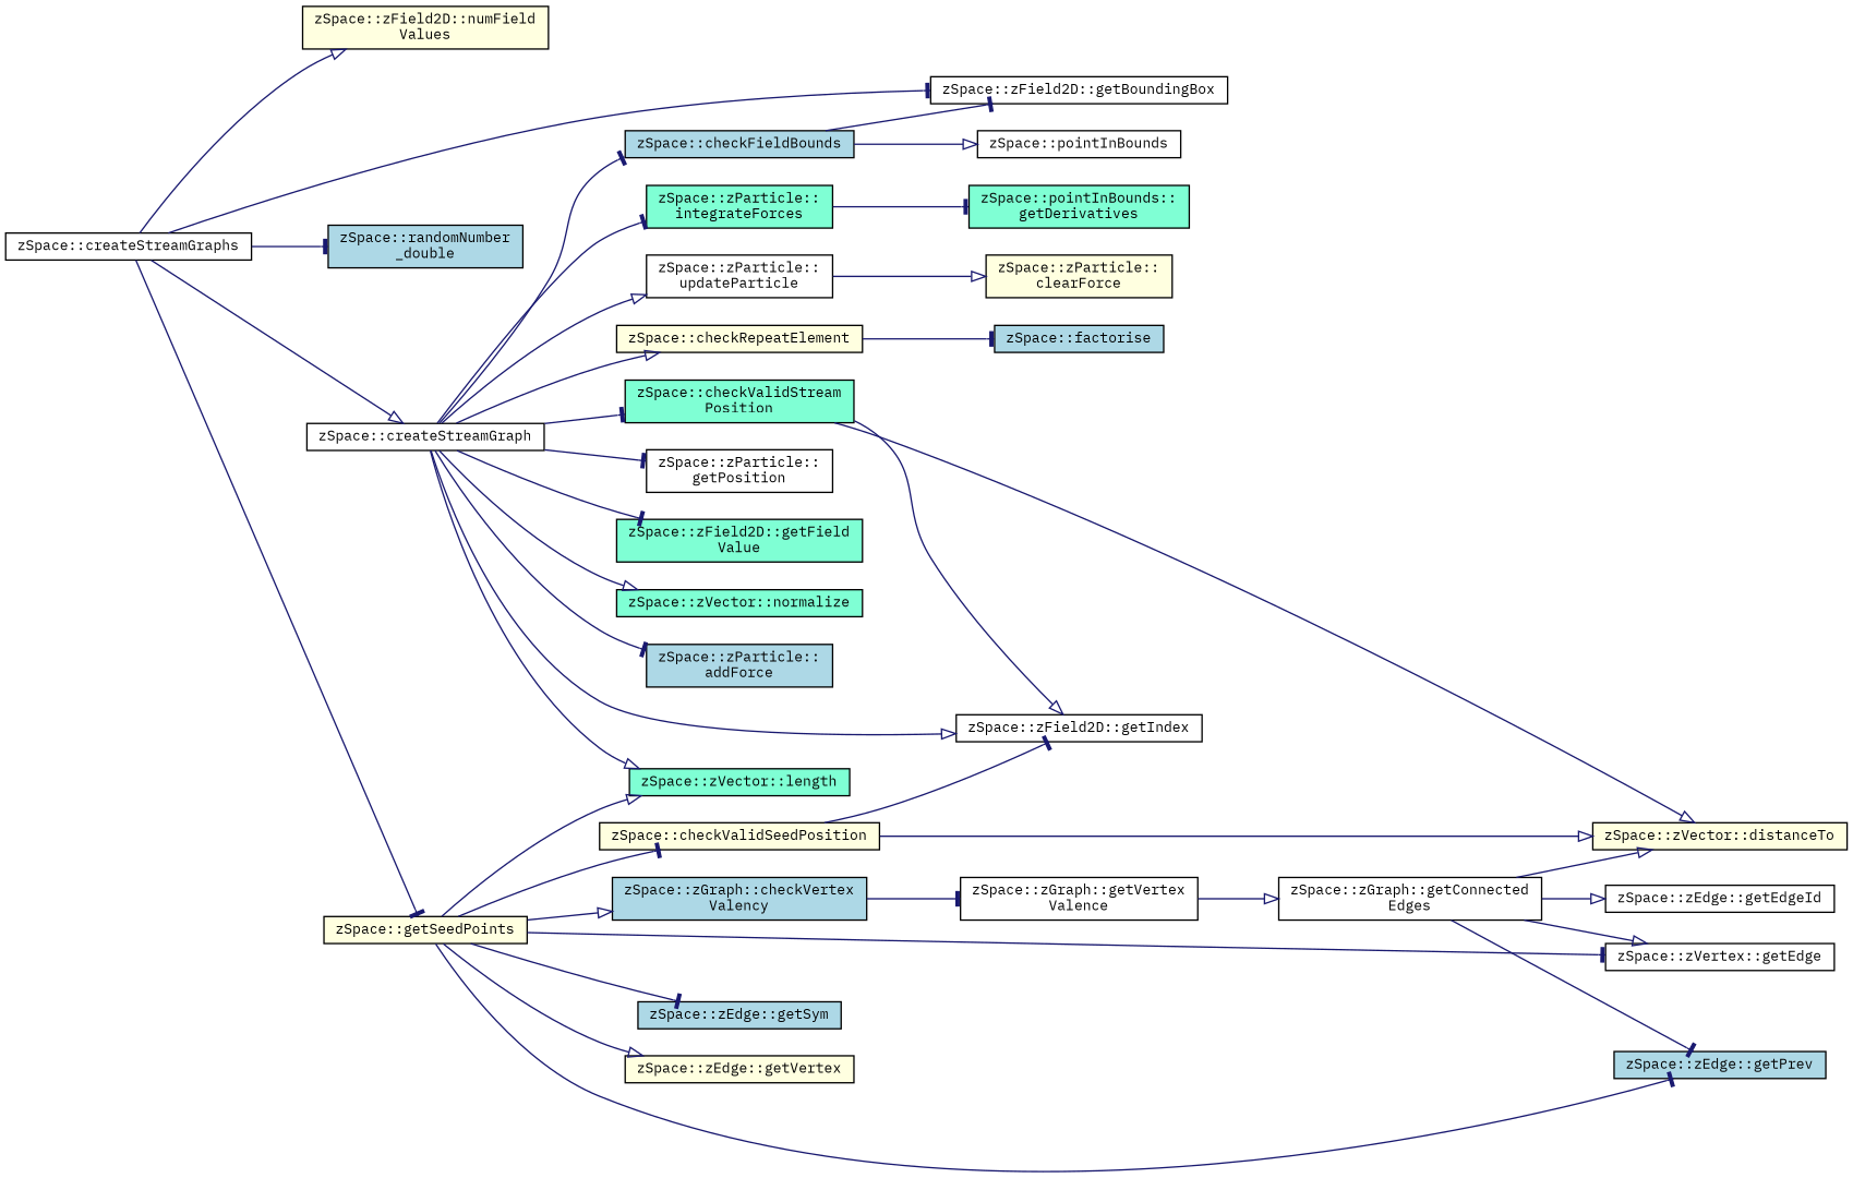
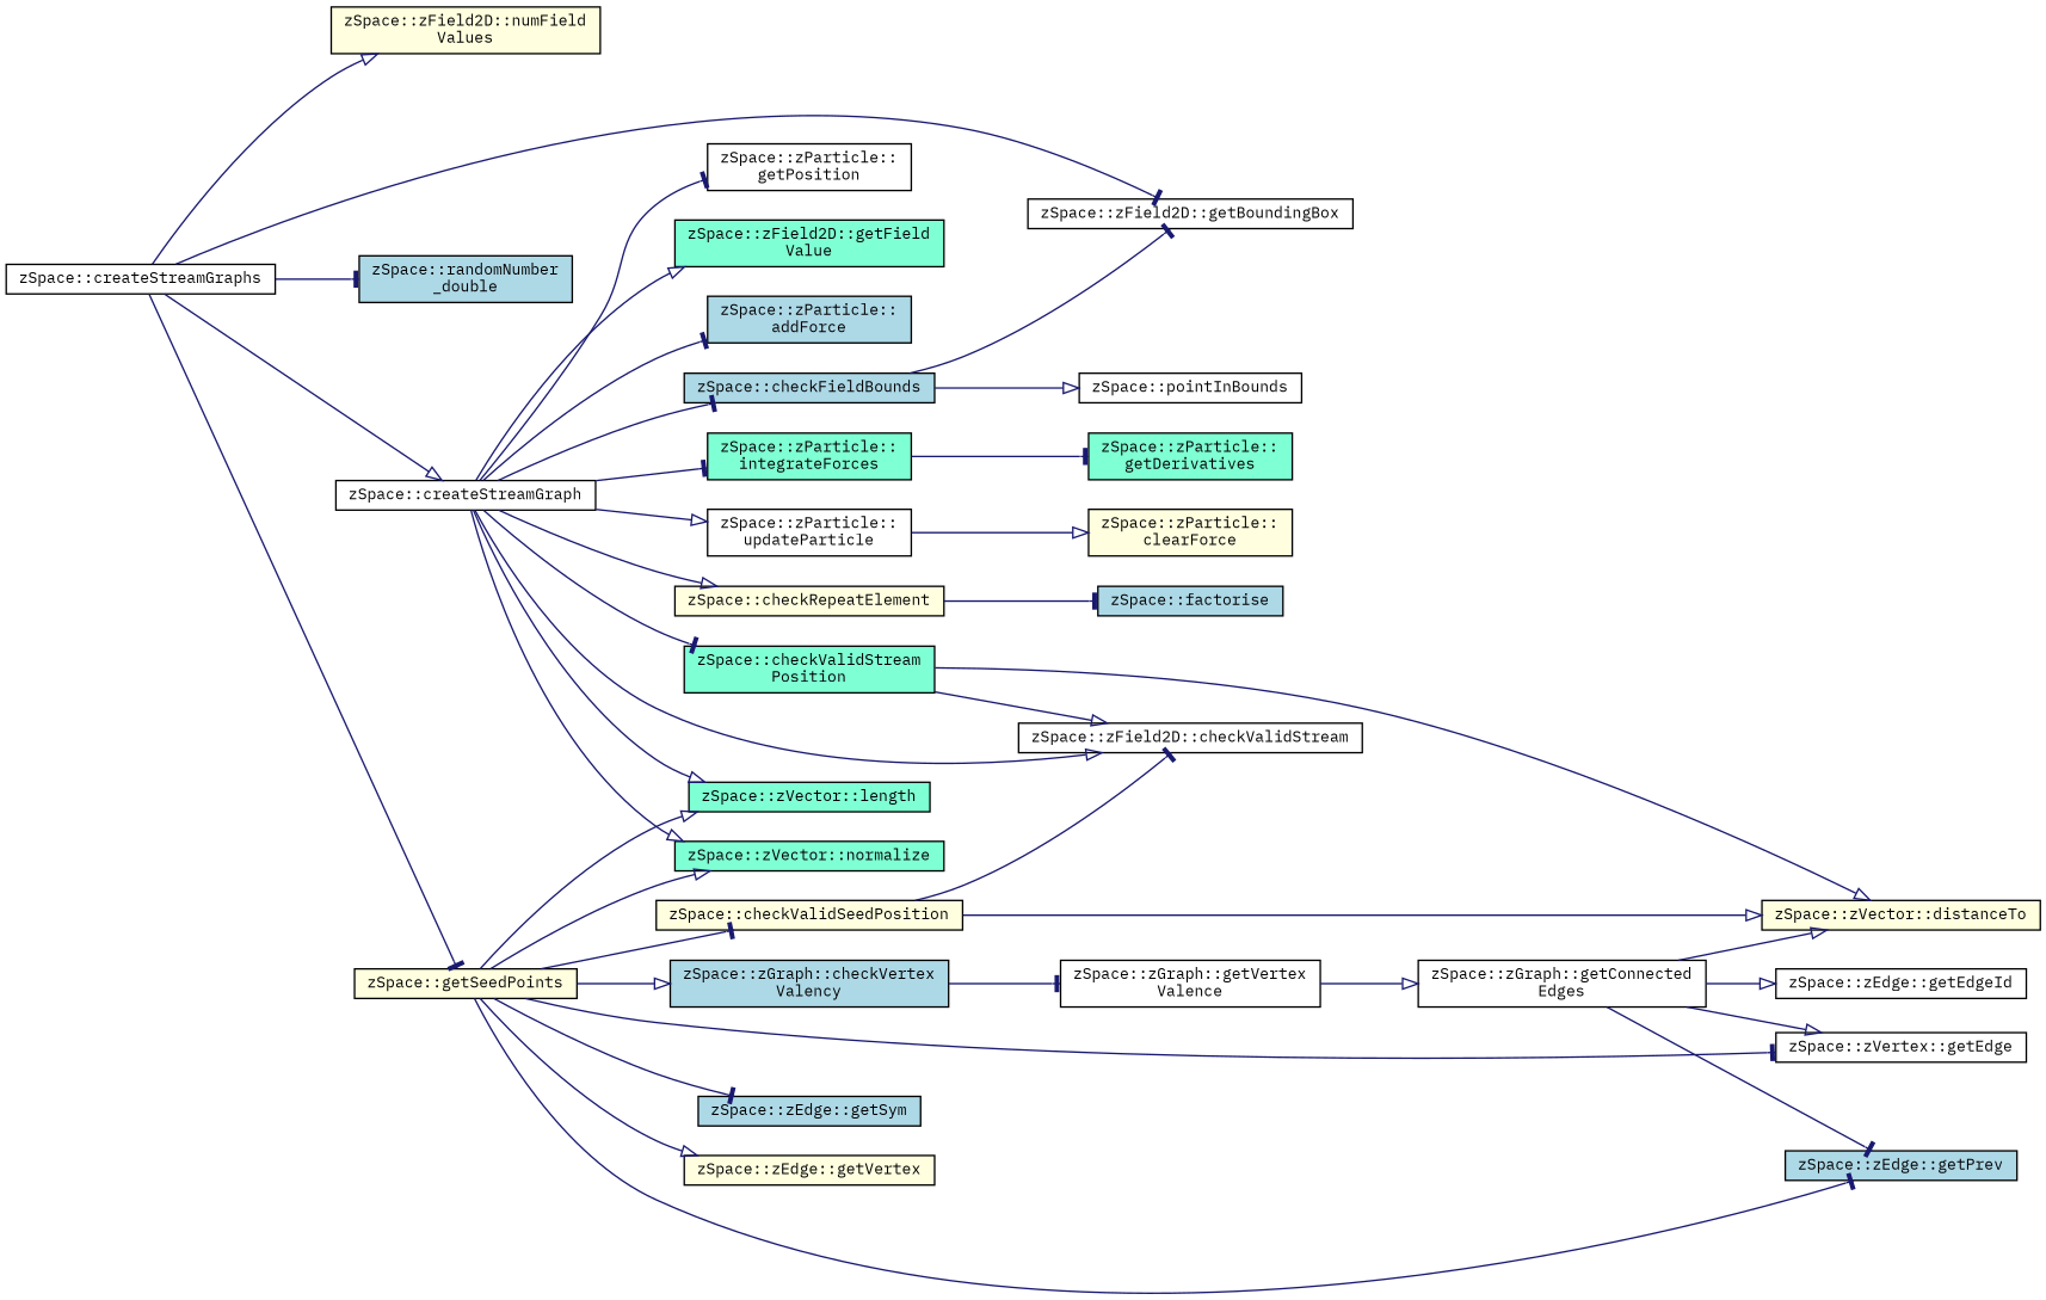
  digraph {
    fontname="IBM Plex Mono"
    rankdir=LR
    node [color=black fillcolor=white fontname="IBM Plex Mono" fontsize=10 shape=record style=filled]
    edge [arrowhead=onormal color=midnightblue fontname="IBM Plex Mono" fontsize=10 labelfontname=Helvetica labelfontsize=10 style=solid]
    n1 [fontcolor=black height=0.2 label="zSpace::createStreamGraphs" width=0.4]
    n2 [fillcolor=lightyellow height=0.2 label="zSpace::zField2D::numField\lValues" width=0.4]
    n3 [height=0.2 label="zSpace::zField2D::getBoundingBox" width=0.4]
    n4 [fillcolor=lightblue height=0.2 label="zSpace::randomNumber\l_double" width=0.4]
    n5 [height=0.2 label="zSpace::createStreamGraph" width=0.4]
    n6 [fillcolor=lightyellow height=0.2 label="zSpace::getSeedPoints" width=0.4]
    n7 [height=0.2 label="zSpace::zParticle::\lgetPosition" width=0.4]
    n8 [fillcolor=aquamarine height=0.2 label="zSpace::zField2D::getField\lValue" width=0.4]
    n9 [fillcolor=aquamarine height=0.2 label="zSpace::zVector::length" width=0.4]
    n10 [fillcolor=aquamarine height=0.2 label="zSpace::zVector::normalize" width=0.4]
    n11 [fillcolor=lightblue height=0.2 label="zSpace::zParticle::\laddForce" width=0.4]
    n12 [fillcolor=aquamarine height=0.2 label="zSpace::zParticle::\lintegrateForces" width=0.4]
    n13 [height=0.2 label="zSpace::zParticle::\lupdateParticle" width=0.4]
    n14 [fillcolor=lightblue height=0.2 label="zSpace::checkFieldBounds" width=0.4]
    n15 [fillcolor=lightyellow height=0.2 label="zSpace::checkRepeatElement" width=0.4]
    n16 [fillcolor=aquamarine height=0.2 label="zSpace::checkValidStream\lPosition" width=0.4]
-   n17 [height=0.2 label="zSpace::zField2D::getIndex" width=0.4]
+   n17 [height=0.2 label="zSpace::zField2D::checkValidStream" width=0.4]
    n18 [fillcolor=lightblue height=0.2 label="zSpace::zGraph::checkVertex\lValency" width=0.4]
    n19 [height=0.2 label="zSpace::zVertex::getEdge" width=0.4]
    n20 [fillcolor=lightblue height=0.2 label="zSpace::zEdge::getPrev" width=0.4]
    n21 [fillcolor=lightblue height=0.2 label="zSpace::zEdge::getSym" width=0.4]
    n22 [fillcolor=lightyellow height=0.2 label="zSpace::zEdge::getVertex" width=0.4]
    n23 [fillcolor=lightyellow height=0.2 label="zSpace::checkValidSeedPosition" width=0.4]
-   n24 [fillcolor=aquamarine height=0.2 label="zSpace::pointInBounds::\lgetDerivatives" width=0.4]
+   n24 [fillcolor=aquamarine height=0.2 label="zSpace::zParticle::\lgetDerivatives" width=0.4]
    n25 [fillcolor=lightyellow height=0.2 label="zSpace::zParticle::\lclearForce" width=0.4]
    n26 [height=0.2 label="zSpace::pointInBounds" width=0.4]
    n27 [fillcolor=lightblue height=0.2 label="zSpace::factorise" width=0.4]
    n28 [fillcolor=lightyellow height=0.2 label="zSpace::zVector::distanceTo" width=0.4]
    n29 [height=0.2 label="zSpace::zGraph::getVertex\lValence" width=0.4]
    n30 [height=0.2 label="zSpace::zGraph::getConnected\lEdges" width=0.4]
    n31 [height=0.2 label="zSpace::zEdge::getEdgeId" width=0.4]
    n1 -> n2
    n1 -> n3 [arrowhead=tee]
    n1 -> n4 [arrowhead=tee]
    n1 -> n5
    n1 -> n6 [arrowhead=tee]
    n5 -> n7 [arrowhead=tee]
-   n5 -> n8 [arrowhead=tee]
+   n5 -> n8
    n5 -> n9
    n5 -> n10
    n5 -> n11 [arrowhead=tee]
    n5 -> n12 [arrowhead=tee]
    n5 -> n13
    n5 -> n14 [arrowhead=tee]
    n5 -> n15
    n5 -> n16 [arrowhead=tee]
    n5 -> n17
    n6 -> n9
+   n6 -> n10
    n6 -> n18
    n6 -> n19 [arrowhead=tee]
    n6 -> n20 [arrowhead=tee]
    n6 -> n21 [arrowhead=tee]
    n6 -> n22
    n6 -> n23 [arrowhead=tee]
    n12 -> n24 [arrowhead=tee]
    n13 -> n25
    n14 -> n3 [arrowhead=tee]
    n14 -> n26
    n15 -> n27 [arrowhead=tee]
    n16 -> n17
    n16 -> n28
    n18 -> n29 [arrowhead=tee]
    n23 -> n17 [arrowhead=tee]
    n23 -> n28
    n29 -> n30
    n30 -> n19
    n30 -> n20 [arrowhead=tee]
    n30 -> n28
    n30 -> n31
  }
